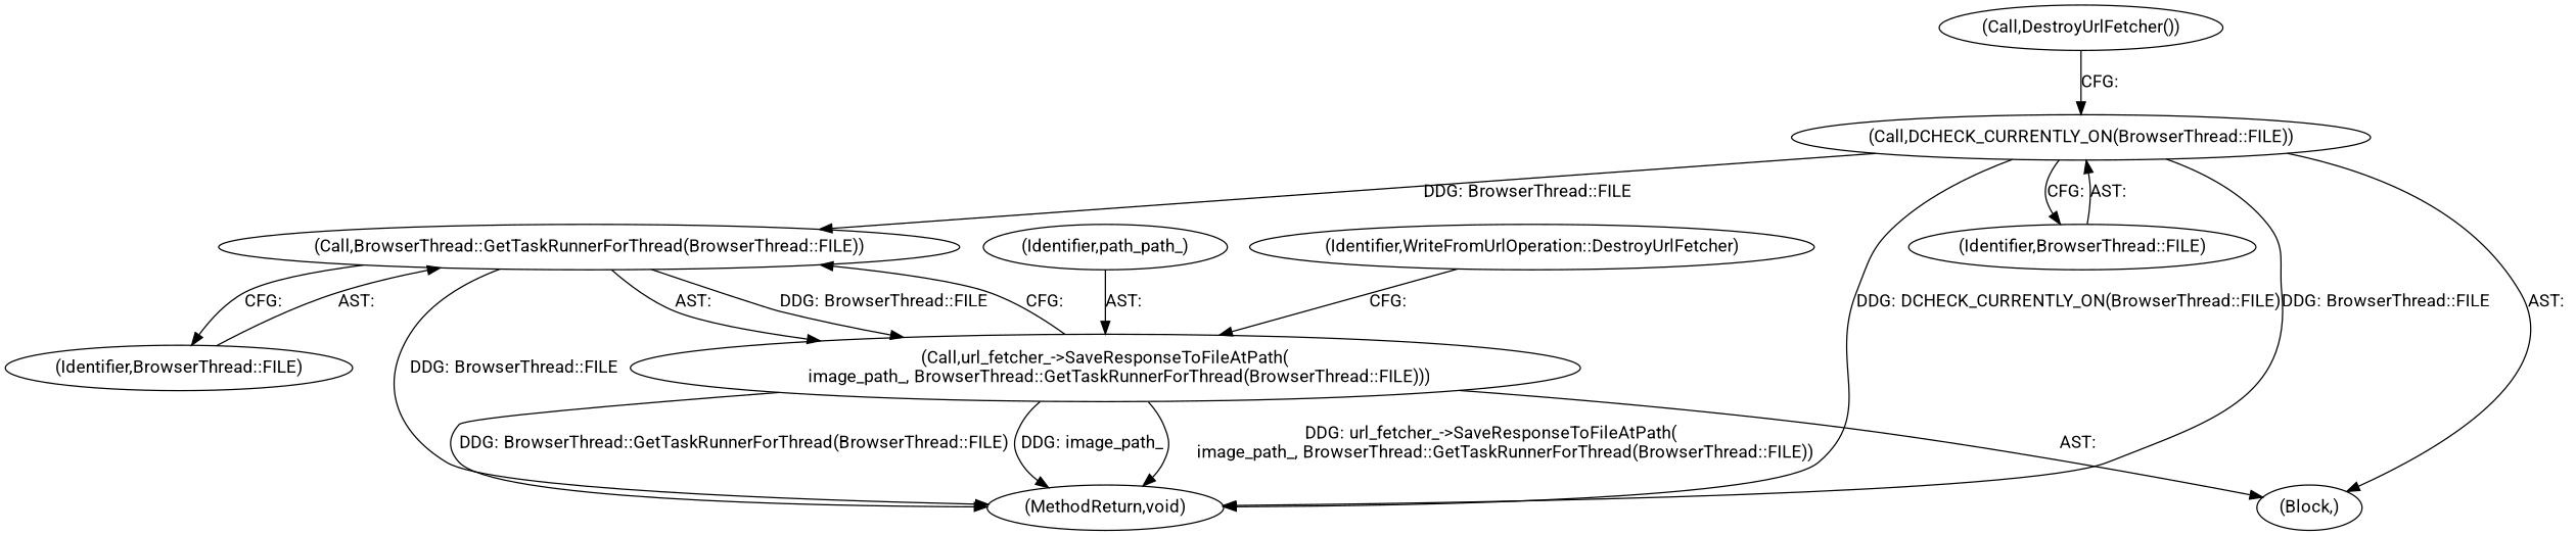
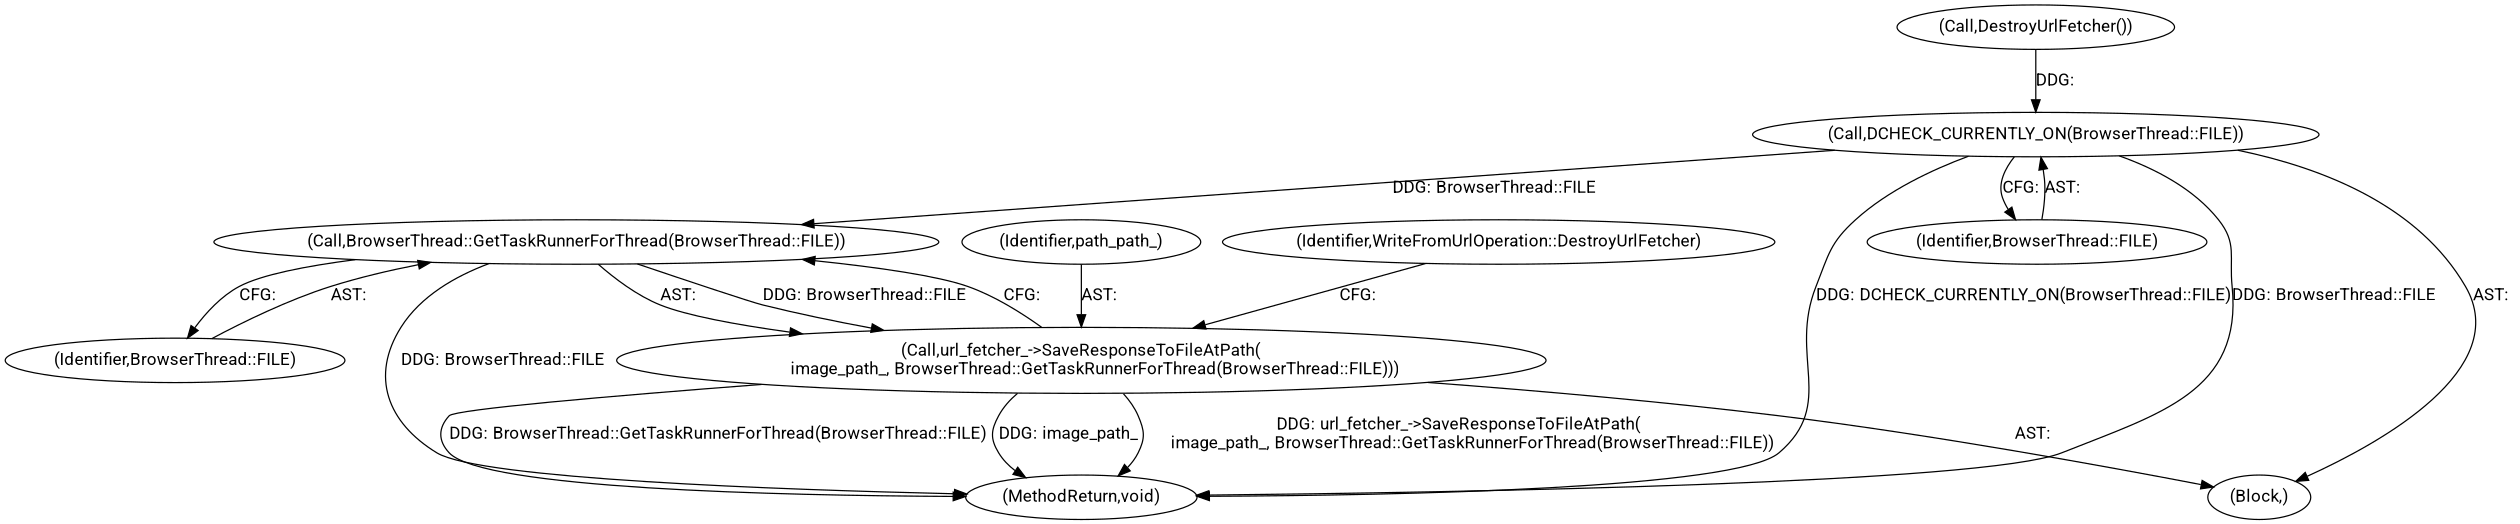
  digraph {
    fontname=Roboto
    node [fontname=Roboto]
    edge [fontname=Roboto]
    n1 [label="(Call,BrowserThread::GetTaskRunnerForThread(BrowserThread::FILE))"]
    n2 [label="(Call,url_fetcher_->SaveResponseToFileAtPath(\n      image_path_, BrowserThread::GetTaskRunnerForThread(BrowserThread::FILE)))"]
    n3 [label="(MethodReturn,void)"]
    n4 [label="(Identifier,BrowserThread::FILE)"]
    n5 [label="(Block,)"]
    n6 [label="(Call,DCHECK_CURRENTLY_ON(BrowserThread::FILE))"]
    n7 [label="(Identifier,BrowserThread::FILE)"]
    n8 [label="(Identifier,path_path_)"]
    n9 [label="(Call,DestroyUrlFetcher())"]
    n10 [label="(Identifier,WriteFromUrlOperation::DestroyUrlFetcher)"]
    n1 -> n2 [label="AST: "]
    n1 -> n2 [label="DDG: BrowserThread::FILE"]
    n1 -> n3 [label="DDG: BrowserThread::FILE"]
    n1 -> n4 [label="CFG: "]
    n2 -> n1 [label="CFG: "]
    n2 -> n3 [label="DDG: image_path_"]
    n2 -> n3 [label="DDG: url_fetcher_->SaveResponseToFileAtPath(\n      image_path_, BrowserThread::GetTaskRunnerForThread(BrowserThread::FILE))"]
    n2 -> n3 [label="DDG: BrowserThread::GetTaskRunnerForThread(BrowserThread::FILE)"]
    n2 -> n5 [label="AST: "]
    n4 -> n1 [label="AST: "]
    n6 -> n1 [label="DDG: BrowserThread::FILE"]
    n6 -> n3 [label="DDG: DCHECK_CURRENTLY_ON(BrowserThread::FILE)"]
    n6 -> n3 [label="DDG: BrowserThread::FILE"]
    n6 -> n5 [label="AST: "]
    n6 -> n7 [label="CFG: "]
    n7 -> n6 [label="AST: "]
    n8 -> n2 [label="AST: "]
-   n9 -> n6 [label="CFG: "]
+   n9 -> n6 [label="DDG: "]
    n10 -> n2 [label="CFG: "]
  }
